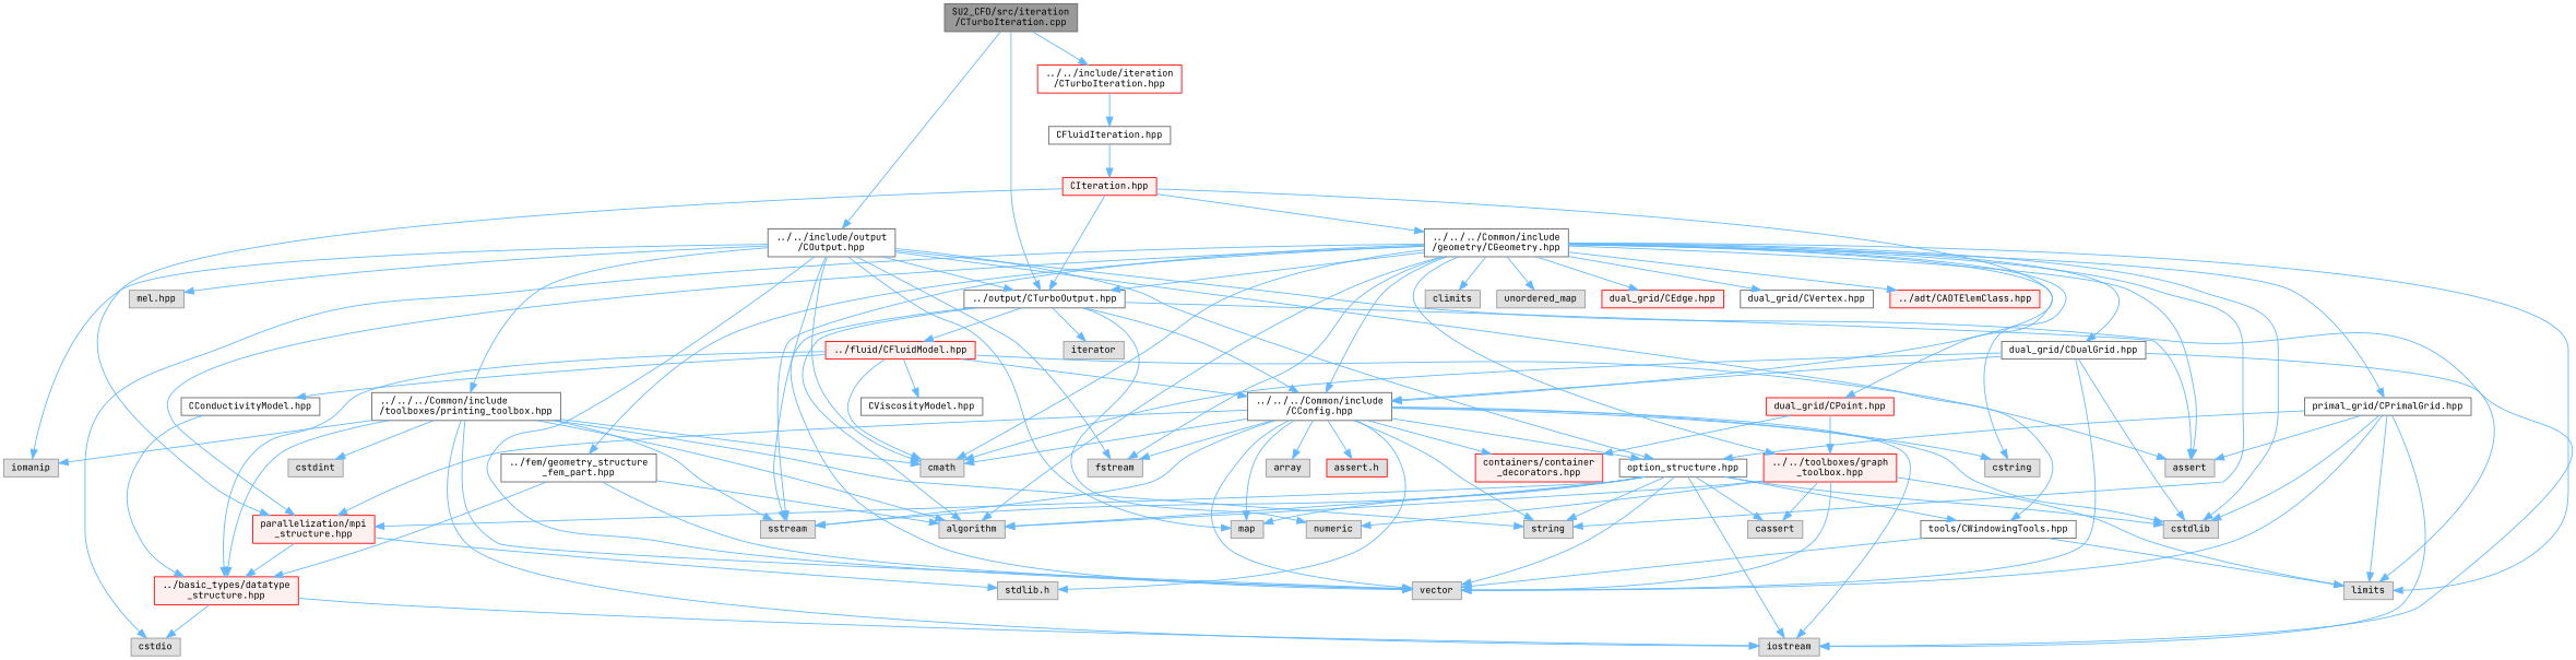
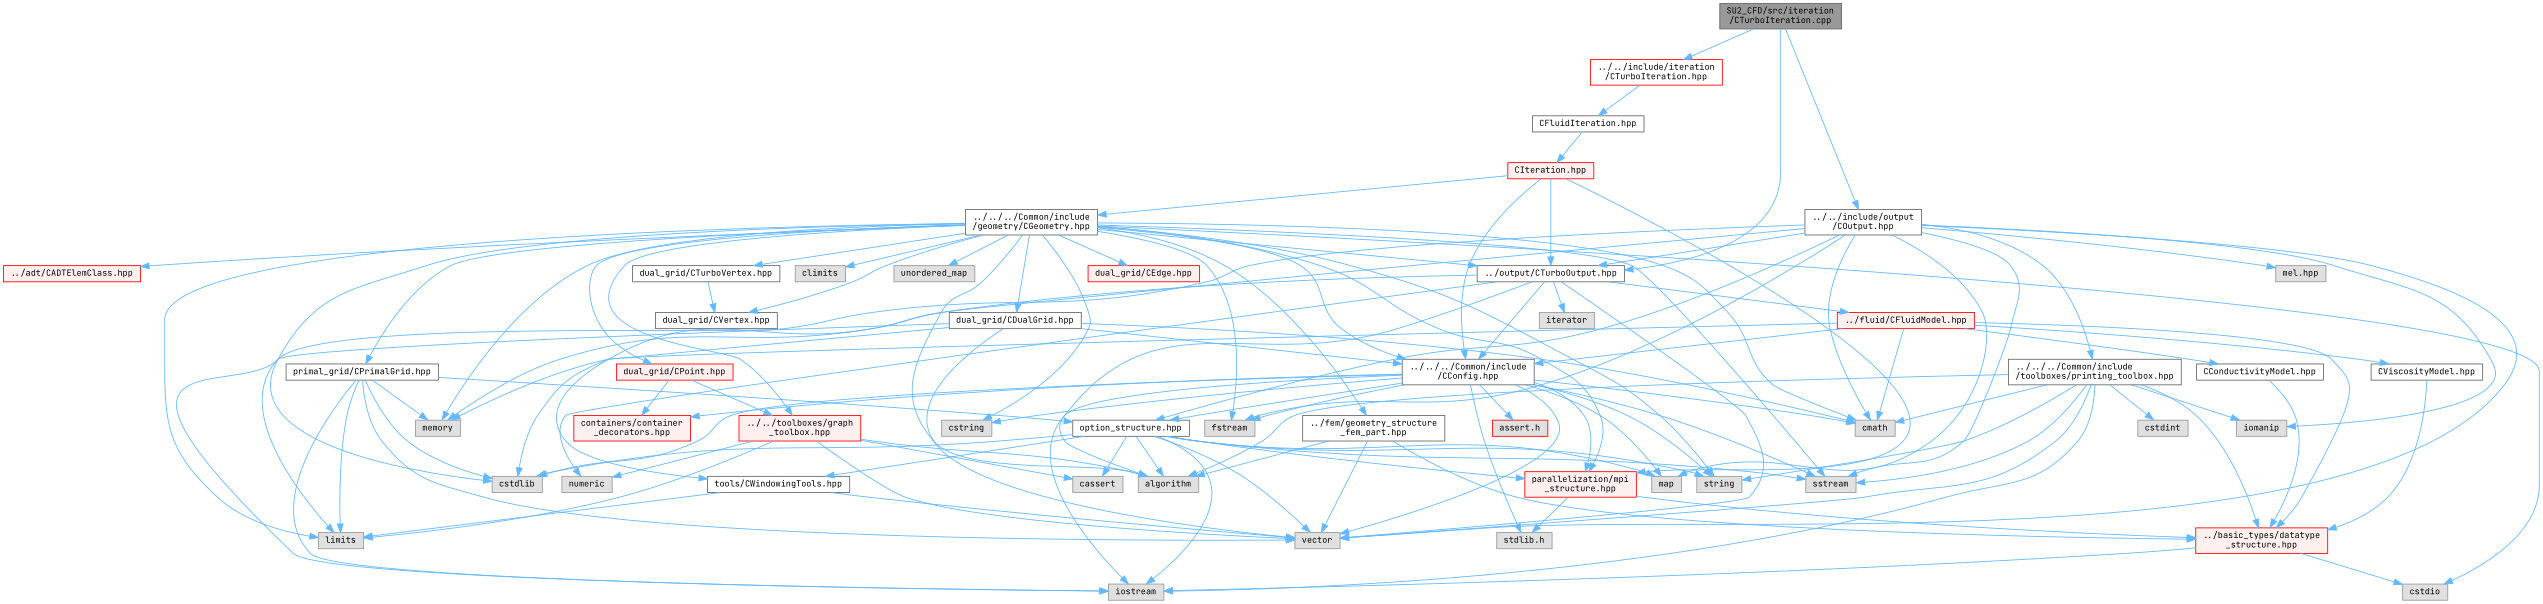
  digraph {
    fontname="JetBrains Mono"
    node [color=grey60 fillcolor="#E0E0E0" fontname="JetBrains Mono" fontsize=10 shape=box style=filled]
    edge [color=steelblue1 fontname="JetBrains Mono" fontsize=10 labelfontname=Helvetica labelfontsize=10 style=solid]
    n1 [color=gray40 fillcolor=grey60 fontcolor=black height=0.2 label="SU2_CFD/src/iteration\l/CTurboIteration.cpp" width=0.4]
    n2 [color=red fillcolor=white height=0.2 label="../../include/iteration\l/CTurboIteration.hpp" width=0.4]
    n3 [color=grey40 fillcolor=white height=0.2 label="../output/CTurboOutput.hpp" width=0.4]
    n4 [color=grey40 fillcolor=white height=0.2 label="../../include/output\l/COutput.hpp" width=0.4]
    n5 [color=grey40 fillcolor=white height=0.2 label="CFluidIteration.hpp" width=0.4]
    n6 [color=grey40 fillcolor=white height=0.2 label="../../../Common/include\l/CConfig.hpp" width=0.4]
    n7 [height=0.2 label=vector width=0.4]
    n8 [height=0.2 label=algorithm width=0.4]
-   n9 [height=0.2 label=assert width=0.4]
+   n9 [height=0.2 label=memory width=0.4]
    n10 [height=0.2 label=numeric width=0.4]
    n11 [height=0.2 label=iterator width=0.4]
    n12 [color=red fillcolor="#FFF0F0" height=0.2 label="../fluid/CFluidModel.hpp" width=0.4]
    n13 [height=0.2 label=fstream width=0.4]
    n14 [height=0.2 label=sstream width=0.4]
    n15 [height=0.2 label=cmath width=0.4]
    n16 [height=0.2 label=map width=0.4]
    n17 [color=grey40 fillcolor=white height=0.2 label="option_structure.hpp" width=0.4]
    n18 [height=0.2 label=limits width=0.4]
    n19 [height=0.2 label=iomanip width=0.4]
    n20 [color=grey40 fillcolor=white height=0.2 label="../../../Common/include\l/toolboxes/printing_toolbox.hpp" width=0.4]
    n21 [color=grey40 fillcolor=white height=0.2 label="tools/CWindowingTools.hpp" width=0.4]
    n22 [height=0.2 label="mel.hpp" width=0.4]
    n23 [color=red fillcolor="#FFF0F0" height=0.2 label="CIteration.hpp" width=0.4]
    n24 [color=red fillcolor="#FFF0F0" height=0.2 label="parallelization/mpi\l_structure.hpp" width=0.4]
    n25 [color=grey40 fillcolor=white height=0.2 label="../../../Common/include\l/geometry/CGeometry.hpp" width=0.4]
    n26 [height=0.2 label="stdlib.h" width=0.4]
    n27 [height=0.2 label=iostream width=0.4]
    n28 [height=0.2 label=cstdlib width=0.4]
    n29 [height=0.2 label=string width=0.4]
    n30 [height=0.2 label=cstring width=0.4]
-   n31 [height=0.2 label=array width=0.4]
    n32 [color=red height=0.2 label="assert.h" width=0.4]
    n33 [color=red fillcolor="#FFF0F0" height=0.2 label="containers/container\l_decorators.hpp" width=0.4]
    n34 [color=red fillcolor="#FFF0F0" height=0.2 label="../basic_types/datatype\l_structure.hpp" width=0.4]
    n35 [height=0.2 label=cstdio width=0.4]
    n36 [height=0.2 label=climits width=0.4]
    n37 [height=0.2 label=unordered_map width=0.4]
    n38 [color=grey40 fillcolor=white height=0.2 label="primal_grid/CPrimalGrid.hpp" width=0.4]
    n39 [color=grey40 fillcolor=white height=0.2 label="dual_grid/CDualGrid.hpp" width=0.4]
    n40 [color=red fillcolor="#FFF0F0" height=0.2 label="dual_grid/CPoint.hpp" width=0.4]
    n41 [color=red fillcolor="#FFF0F0" height=0.2 label="../../toolboxes/graph\l_toolbox.hpp" width=0.4]
    n42 [color=red fillcolor="#FFF0F0" height=0.2 label="dual_grid/CEdge.hpp" width=0.4]
    n43 [color=grey40 fillcolor=white height=0.2 label="dual_grid/CVertex.hpp" width=0.4]
+   n44 [color=grey40 fillcolor=white height=0.2 label="dual_grid/CTurboVertex.hpp" width=0.4]
    n45 [color=grey40 fillcolor=white height=0.2 label="../fem/geometry_structure\l_fem_part.hpp" width=0.4]
    n46 [color=red fillcolor="#FFF0F0" height=0.2 label="../adt/CADTElemClass.hpp" width=0.4]
    n47 [height=0.2 label=cassert width=0.4]
    n48 [color=grey40 fillcolor=white height=0.2 label="CConductivityModel.hpp" width=0.4]
    n49 [color=grey40 fillcolor=white height=0.2 label="CViscosityModel.hpp" width=0.4]
    n50 [height=0.2 label=cstdint width=0.4]
    n1 -> n2
    n1 -> n3
    n1 -> n4
    n2 -> n5
    n3 -> n6
    n3 -> n7
    n3 -> n8
    n3 -> n9
    n3 -> n10
    n3 -> n11
    n3 -> n12
    n4 -> n3
    n4 -> n7
    n4 -> n13
    n4 -> n14
    n4 -> n15
    n4 -> n16
    n4 -> n17
    n4 -> n18
    n4 -> n19
    n4 -> n20
    n4 -> n21
    n4 -> n22
    n5 -> n23
    n6 -> n7
    n6 -> n13
    n6 -> n14
    n6 -> n15
    n6 -> n16
    n6 -> n17
    n6 -> n24
    n6 -> n26
    n6 -> n27
    n6 -> n28
    n6 -> n29
    n6 -> n30
-   n6 -> n31
    n6 -> n32
    n6 -> n33
    n12 -> n6
    n12 -> n9
    n12 -> n15
    n12 -> n34
    n12 -> n48
    n12 -> n49
    n17 -> n7
    n17 -> n8
    n17 -> n14
    n17 -> n16
    n17 -> n21
    n17 -> n24
    n17 -> n27
    n17 -> n28
    n17 -> n29
    n17 -> n47
    n20 -> n7
    n20 -> n8
    n20 -> n14
    n20 -> n15
    n20 -> n19
    n20 -> n27
    n20 -> n29
    n20 -> n34
    n20 -> n50
    n21 -> n7
    n21 -> n18
    n23 -> n3
    n23 -> n6
    n23 -> n24
    n23 -> n25
    n24 -> n26
    n24 -> n34
    n25 -> n3
    n25 -> n6
    n25 -> n8
    n25 -> n9
    n25 -> n13
    n25 -> n14
    n25 -> n15
    n25 -> n18
    n25 -> n24
    n25 -> n28
    n25 -> n29
    n25 -> n30
    n25 -> n35
    n25 -> n36
    n25 -> n37
    n25 -> n38
    n25 -> n39
    n25 -> n40
    n25 -> n41
    n25 -> n42
    n25 -> n43
+   n25 -> n44
    n25 -> n45
    n25 -> n46
    n34 -> n27
    n34 -> n35
    n38 -> n7
    n38 -> n9
    n38 -> n17
    n38 -> n18
    n38 -> n27
    n38 -> n28
    n39 -> n6
    n39 -> n7
    n39 -> n15
    n39 -> n27
    n39 -> n28
    n40 -> n33
    n40 -> n41
    n41 -> n7
    n41 -> n8
    n41 -> n10
    n41 -> n18
    n41 -> n47
+   n44 -> n43
    n45 -> n7
    n45 -> n8
    n45 -> n34
    n48 -> n34
+   n49 -> n34
  }
